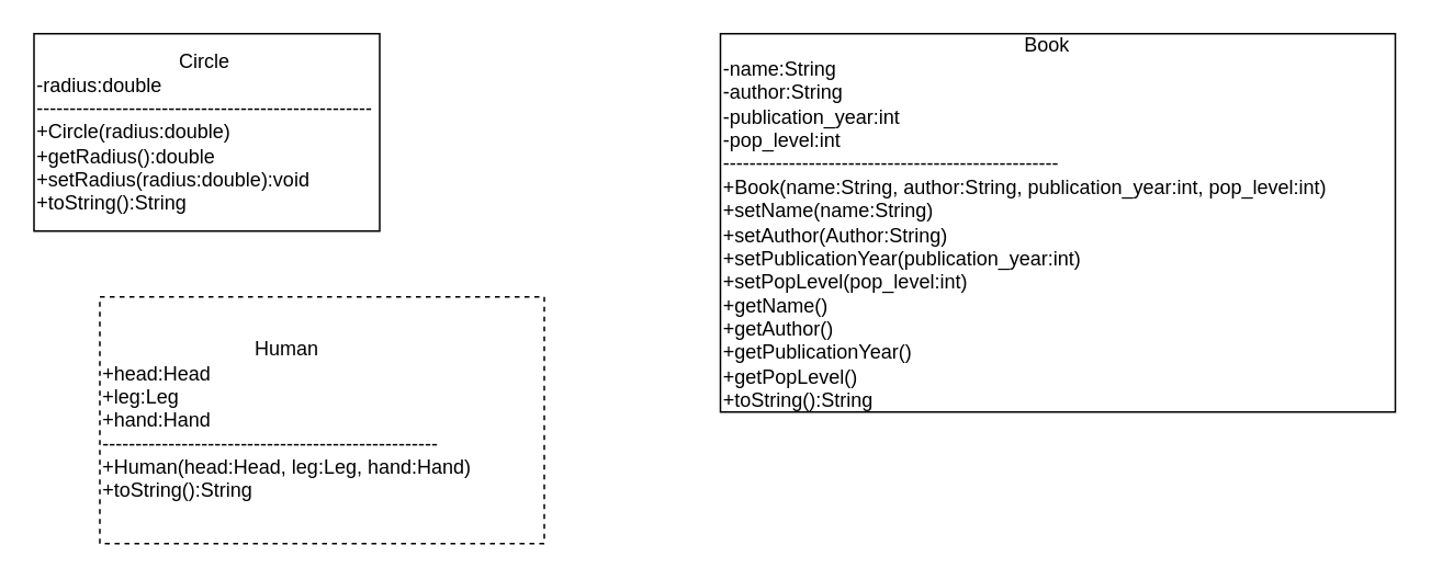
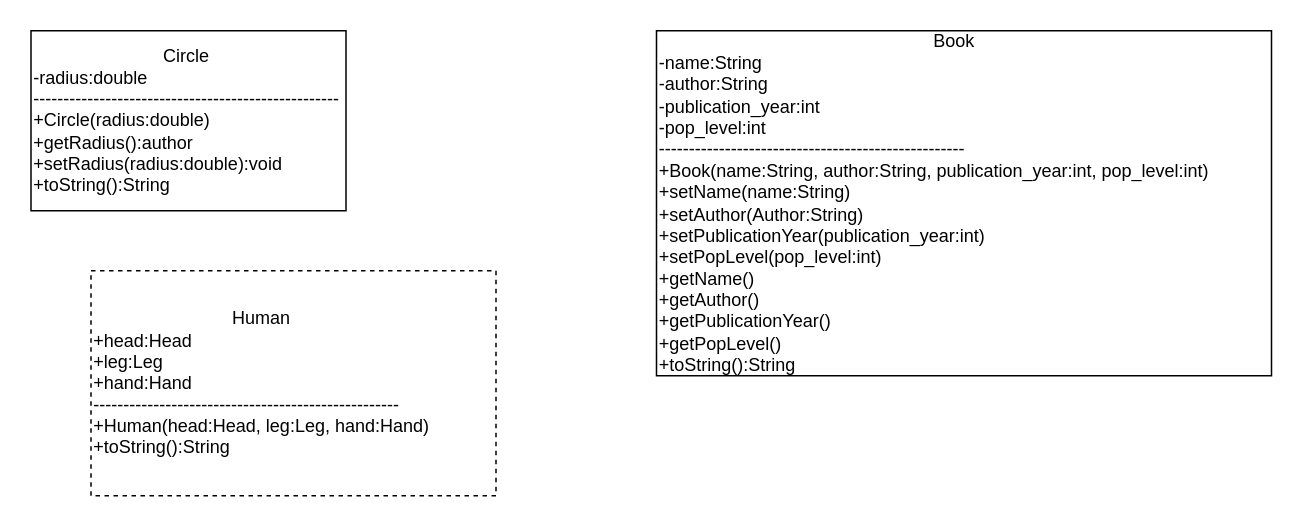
  <mxCell id="0" />
  <mxCell id="1" parent="0" />
- <mxCell id="2" value="&lt;div align=&quot;center&quot;&gt;Circle&lt;/div&gt;&lt;div&gt;-radius:double&lt;/div&gt;&lt;div&gt;---------------------------------------------------&lt;/div&gt;&lt;div&gt;+Circle(radius:double)&lt;/div&gt;&lt;div&gt;+getRadius():double&lt;/div&gt;&lt;div&gt;+setRadius(radius:double):void&lt;/div&gt;&lt;div&gt;+toString():String&lt;br&gt;&lt;/div&gt;" style="rounded=0;whiteSpace=wrap;html=1;align=left;" vertex="1" parent="1"><mxGeometry width="210" height="120" as="geometry" x="20" y="20" /></mxCell>
+ <mxCell id="2" value="&lt;div align=&quot;center&quot;&gt;Circle&lt;/div&gt;&lt;div&gt;-radius:double&lt;/div&gt;&lt;div&gt;---------------------------------------------------&lt;/div&gt;&lt;div&gt;+Circle(radius:double)&lt;/div&gt;&lt;div&gt;+getRadius():author&lt;/div&gt;&lt;div&gt;+setRadius(radius:double):void&lt;/div&gt;&lt;div&gt;+toString():String&lt;br&gt;&lt;/div&gt;" style="rounded=0;whiteSpace=wrap;html=1;align=left;" vertex="1" parent="1"><mxGeometry width="210" height="120" as="geometry" x="20" y="20" /></mxCell>
  <mxCell id="3" value="&lt;div align=&quot;center&quot;&gt;&amp;nbsp;&amp;nbsp;&amp;nbsp;&amp;nbsp;&amp;nbsp;&amp;nbsp;&amp;nbsp; Book&lt;/div&gt;&lt;div&gt;-name:String&lt;/div&gt;&lt;div&gt;-author:String&lt;/div&gt;&lt;div&gt;-publication_year:int&lt;/div&gt;&lt;div&gt;-pop_level:int&lt;br&gt;&lt;/div&gt;&lt;div&gt;---------------------------------------------------&lt;/div&gt;&lt;div&gt;+Book(name:String, author:String, publication_year:int, pop_level:int)&lt;br&gt;&lt;/div&gt;&lt;div&gt;+setName(name:String)&lt;/div&gt;&lt;div&gt;+setAuthor(Author:String)&lt;/div&gt;&lt;div&gt;+setPublicationYear(publication_year:int)&lt;/div&gt;&lt;div&gt;+setPopLevel(pop_level:int)&lt;/div&gt;&lt;div&gt;+getName()&lt;/div&gt;&lt;div&gt;+getAuthor()&lt;/div&gt;&lt;div&gt;+getPublicationYear()&lt;/div&gt;&lt;div&gt;+getPopLevel()&lt;br&gt;&lt;/div&gt;&lt;div&gt;+toString():String&lt;br&gt;&lt;/div&gt;" style="rounded=0;whiteSpace=wrap;html=1;align=left;" vertex="1" parent="1"><mxGeometry x="437" width="410" height="230" as="geometry" y="20" /></mxCell>
  <mxCell id="4" value="&lt;div align=&quot;center&quot;&gt;Human&lt;/div&gt;&lt;div&gt;+head:Head&lt;/div&gt;&lt;div&gt;+leg:Leg&lt;/div&gt;&lt;div&gt;+hand:Hand&lt;br&gt;&lt;/div&gt;&lt;div&gt;---------------------------------------------------&lt;/div&gt;&lt;div&gt;+Human(head:Head, leg:Leg, hand:Hand)&lt;/div&gt;&lt;div&gt;+toString():String&lt;br&gt;&lt;/div&gt;" style="rounded=0;whiteSpace=wrap;html=1;align=left;dashed=1;" vertex="1" parent="1"><mxGeometry x="60" y="180" width="270" height="150" as="geometry" /></mxCell>
